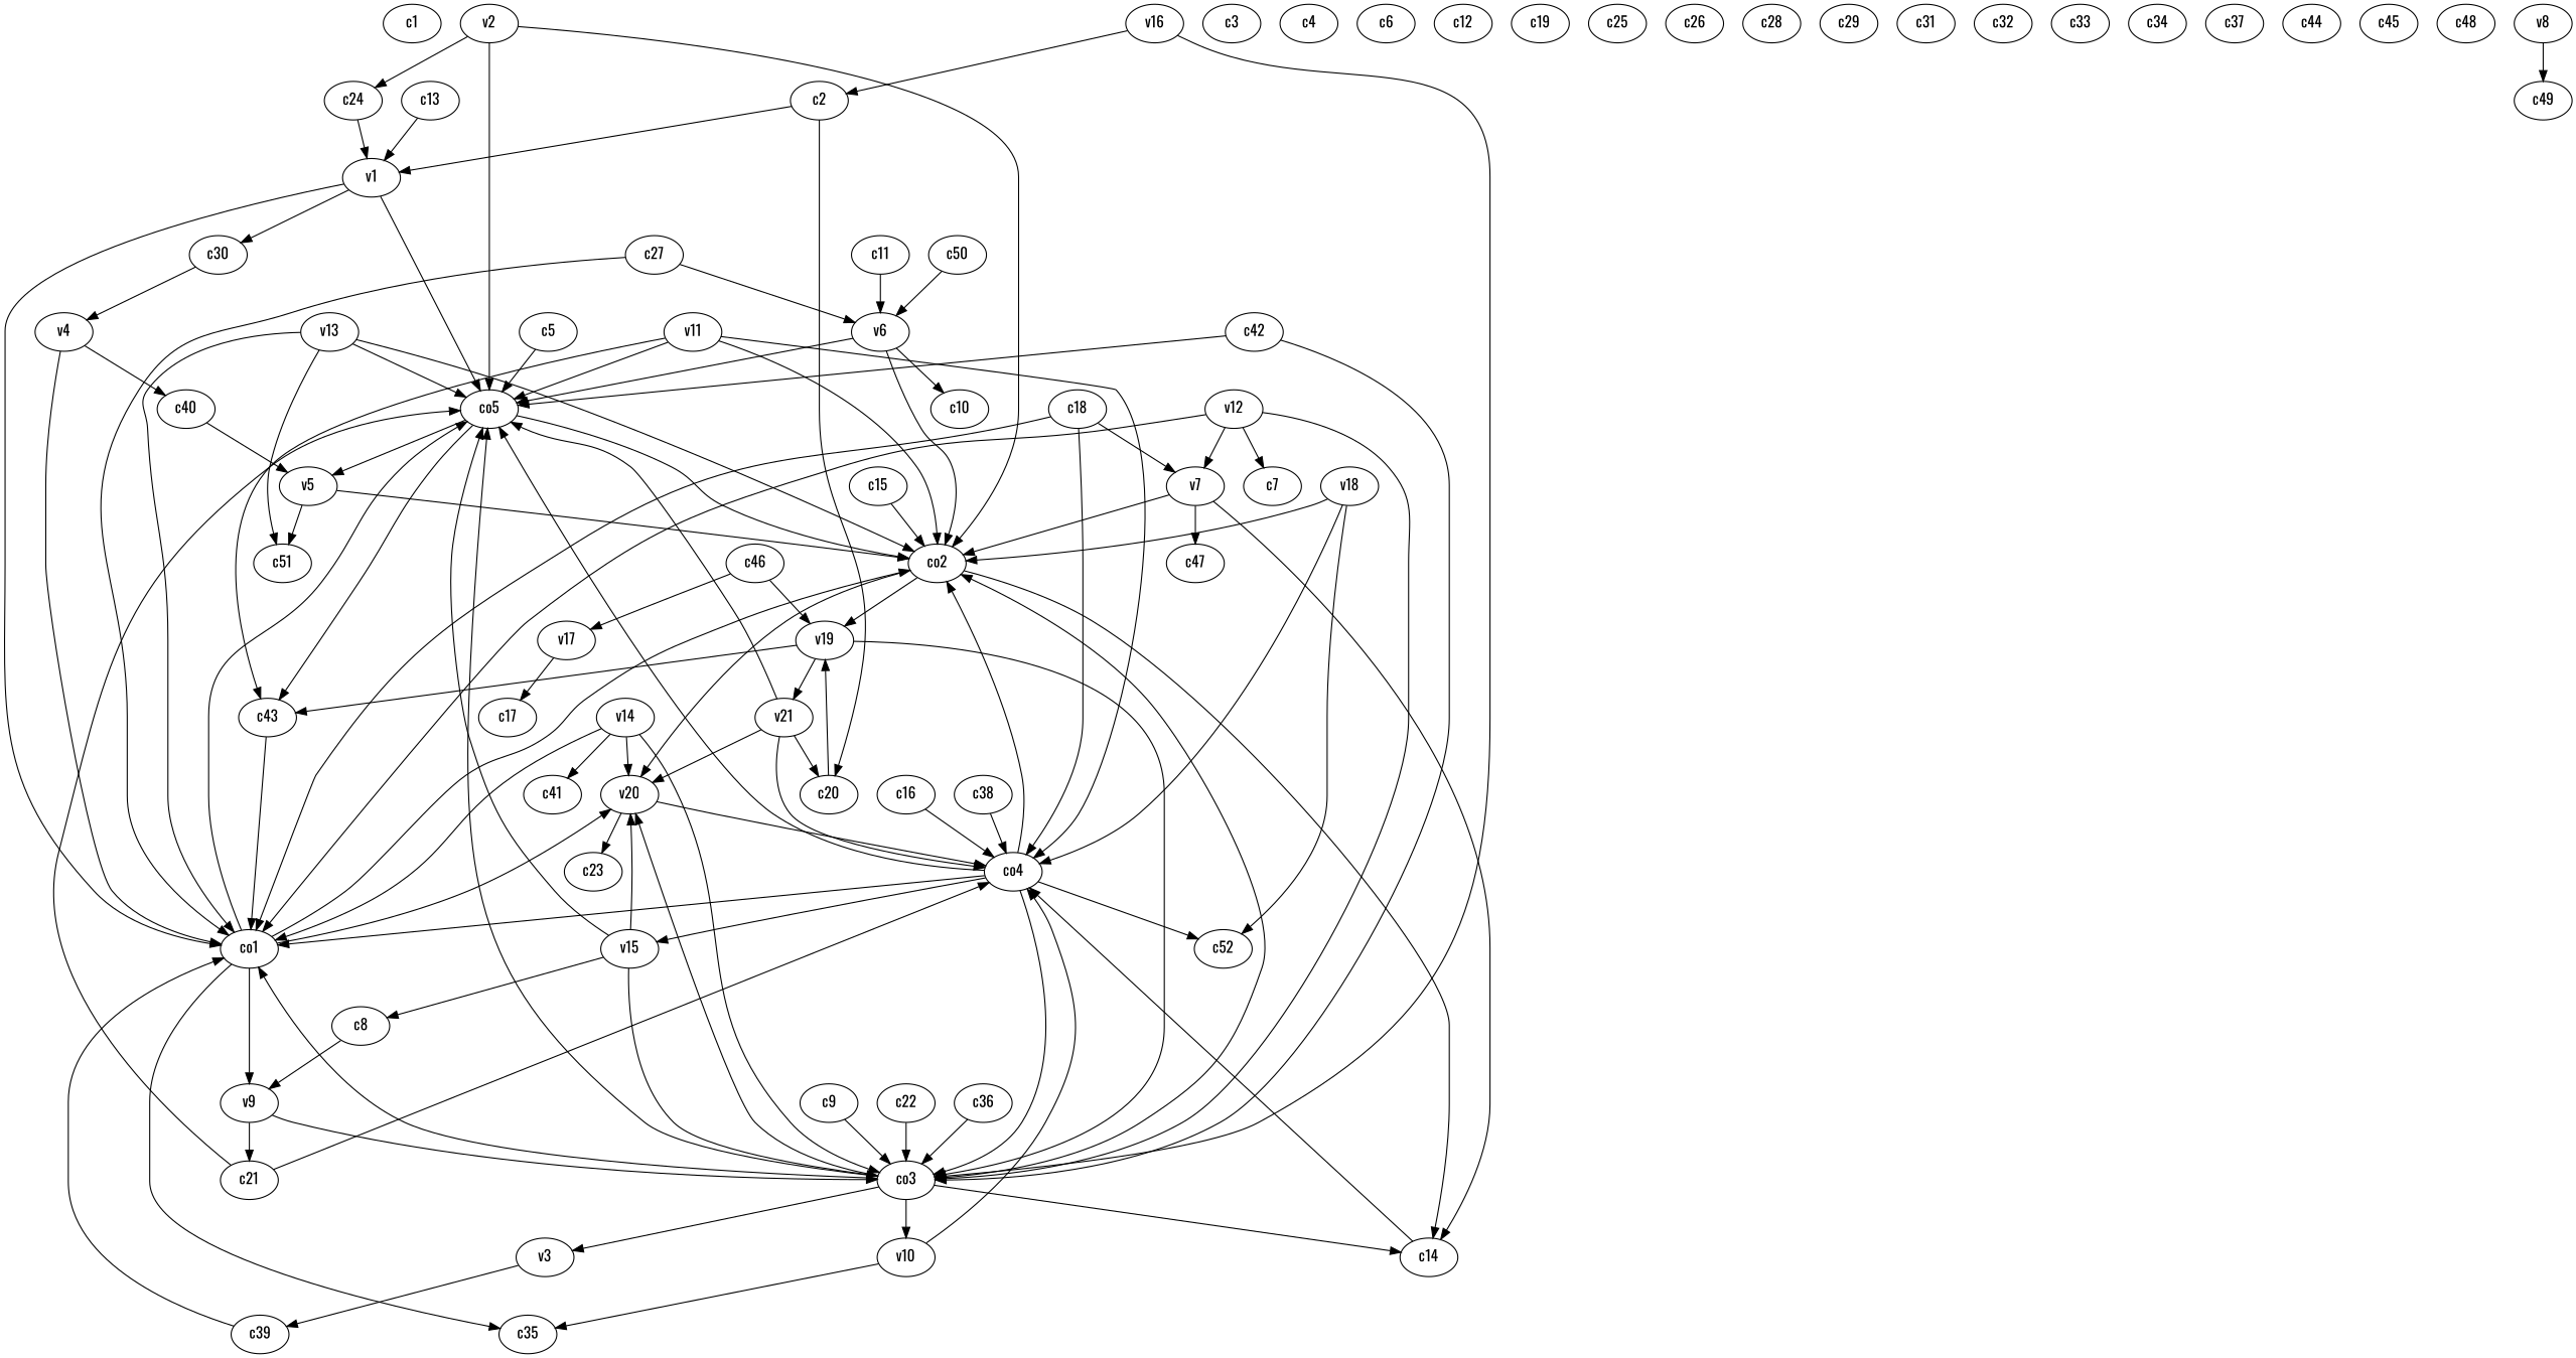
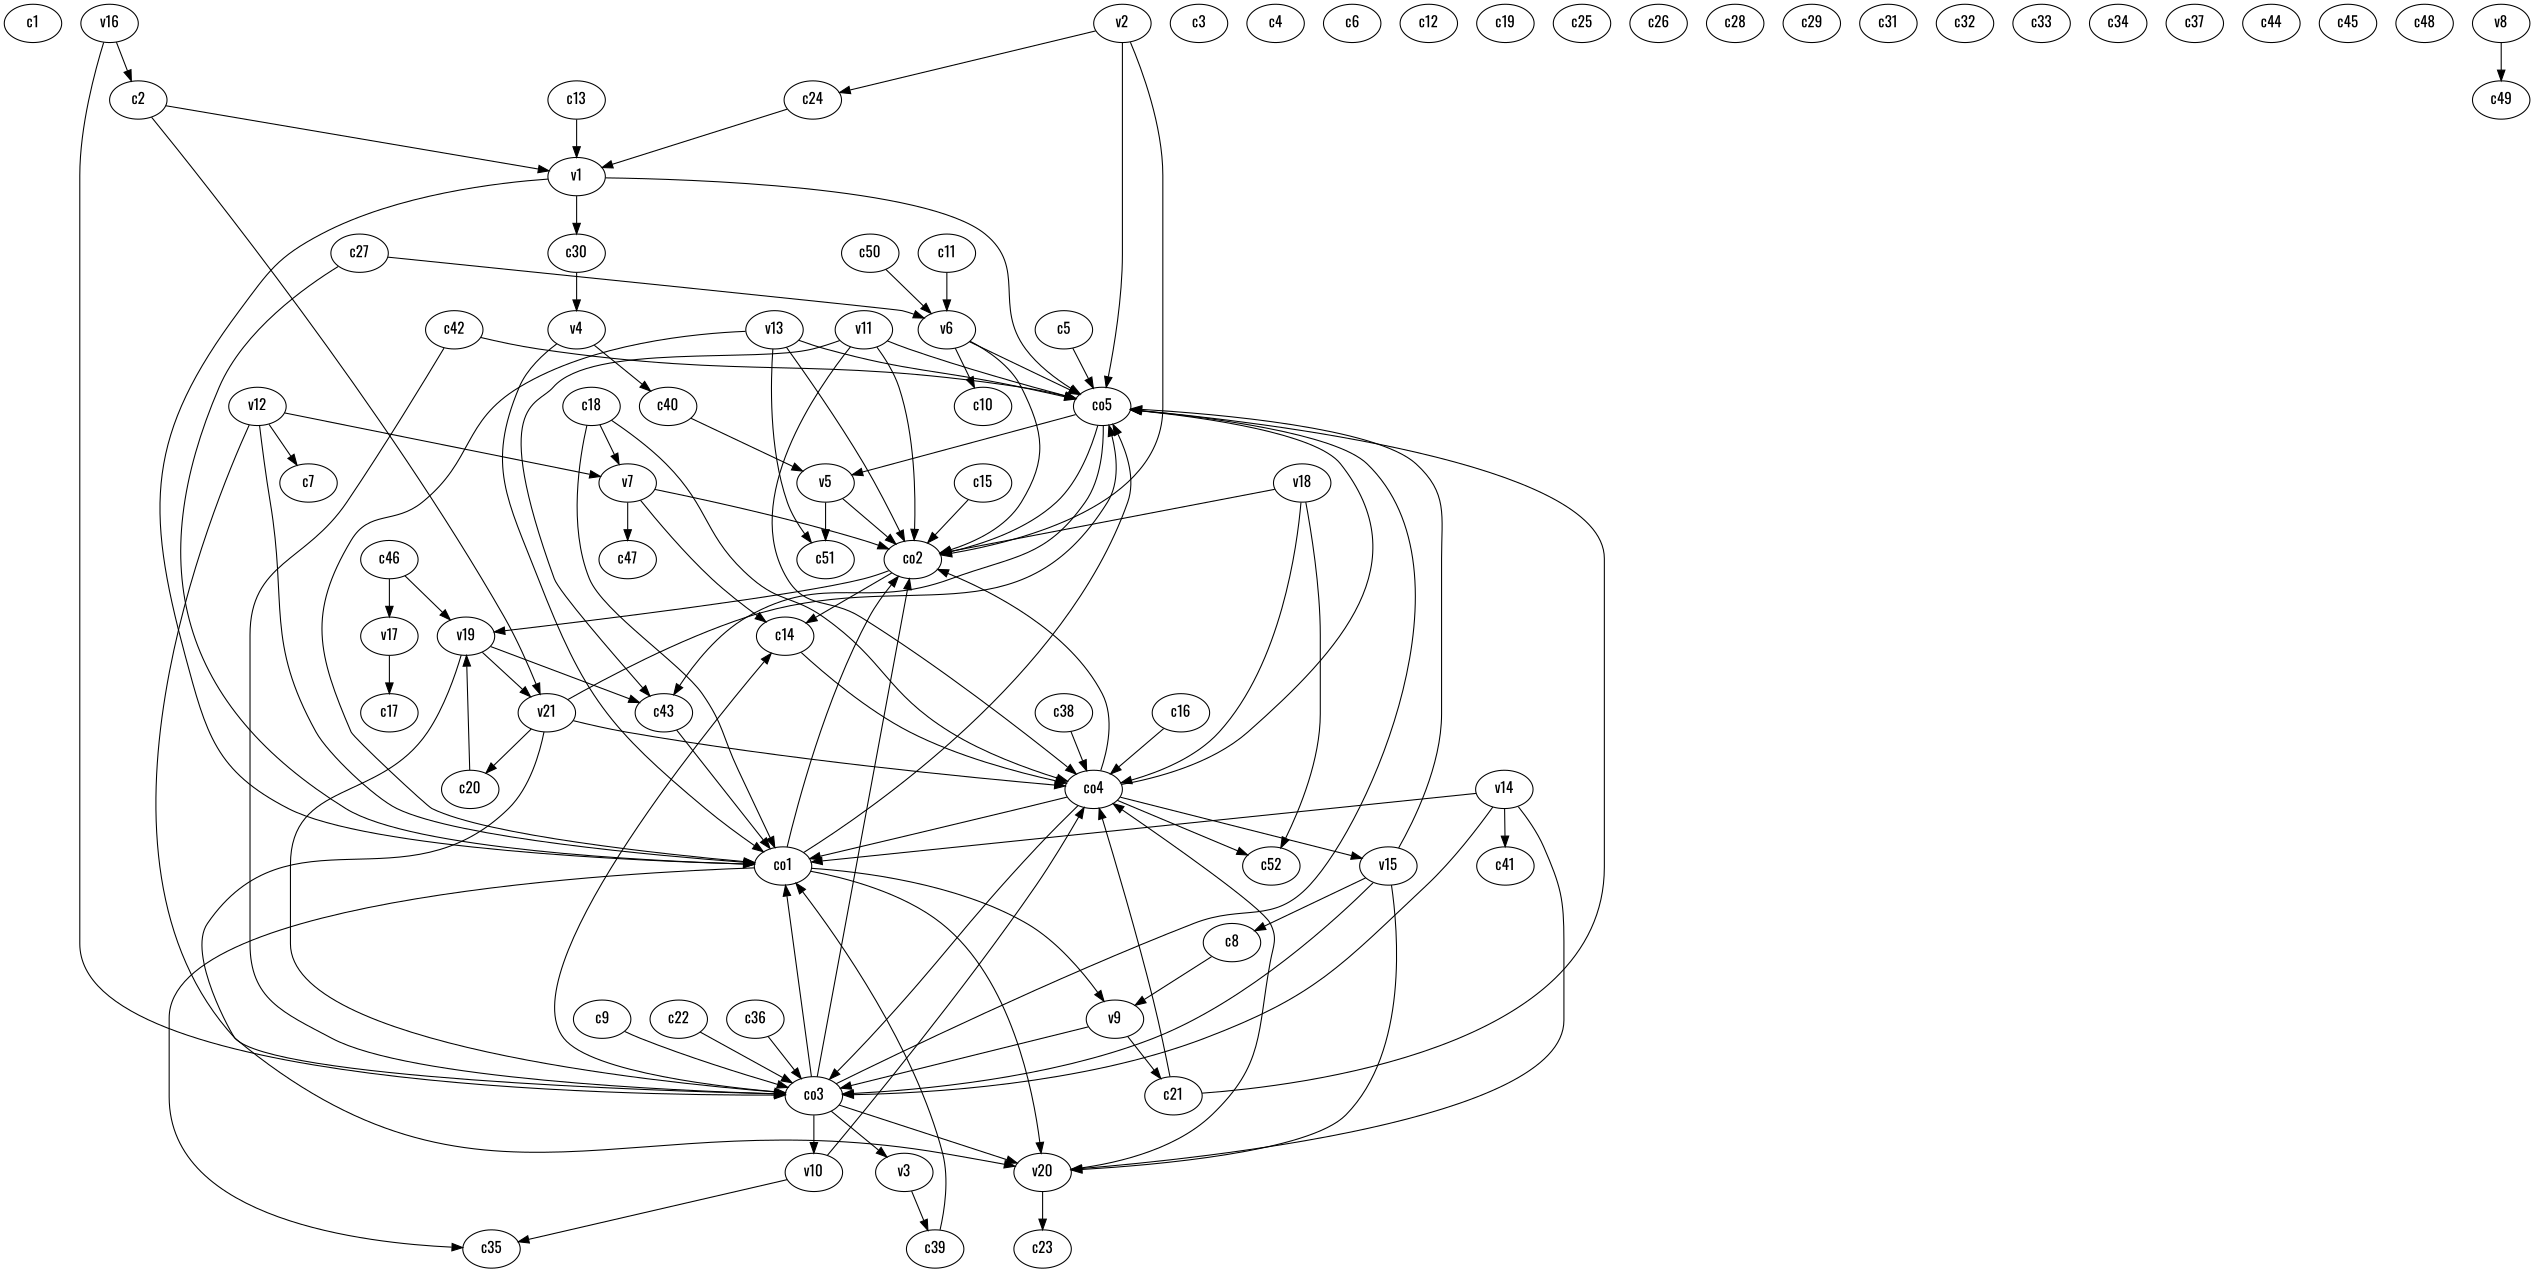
  strict digraph {
    fontname=Oswald
    node [fontname=Oswald]
    edge [fontname=Oswald weight=1]
    c1
    c2
    v1
    v21
    co5
    co1
    c30
    co4
    c20
    v20
    c3
    c4
    c5
    co2
    v5
    c43
    c6
    c8
    v9
    co3
    c21
    c9
    c14
    v3
    v10
    c11
    v6
    c10
    c12
    c13
    v15
    c52
    c15
    v19
    c16
    c18
    v7
    c47
    c35
    c19
    c22
    c24
    c25
    c26
    c27
    c28
    c29
    v4
    c40
    c31
    c32
    c33
    c34
    c36
    c37
    c38
    c39
    c51
    c42
    c44
    c45
    c46
    v17
    c17
    c48
    c50
    v2
    v8
    c49
    v11
    v12
    c7
    v13
    v14
    c41
    c23
    v16
    v18
    c2 -> v1
-   c2 -> c20
+   c2 -> v21
    v1 -> co5
    v1 -> co1
    v1 -> c30
    v21 -> co5
    v21 -> co4
    v21 -> c20
    v21 -> v20
    co5 -> co2
    co5 -> v5
    co5 -> c43
    co1 -> co5
    co1 -> v20
    co1 -> co2
    co1 -> v9
    co1 -> c35
    c30 -> v4
    co4 -> co5
    co4 -> co1
    co4 -> co2
    co4 -> co3
    co4 -> v15
    co4 -> c52
    c20 -> v19
    v20 -> co4
    v20 -> c23
    c5 -> co5
-   co2 -> v20
    co2 -> c14
    co2 -> v19
    v5 -> co2
    v5 -> c51
    c43 -> co1
    c8 -> v9
    v9 -> co3
    v9 -> c21
    co3 -> co5
    co3 -> co1
    co3 -> v20
    co3 -> co2
    co3 -> c14
    co3 -> v3
    co3 -> v10
    c21 -> co5
    c21 -> co4
    c9 -> co3
    c14 -> co4
    v3 -> c39
    v10 -> co4
    v10 -> c35
    c11 -> v6
    v6 -> co5
    v6 -> co2
    v6 -> c10
    c13 -> v1
    v15 -> co5
    v15 -> v20
    v15 -> c8
    v15 -> co3
    c15 -> co2
    v19 -> v21
    v19 -> c43
    v19 -> co3
    c16 -> co4
    c18 -> co1
    c18 -> co4
    c18 -> v7
    v7 -> co2
    v7 -> c14
    v7 -> c47
    c22 -> co3
    c24 -> v1
    c27 -> co1
    c27 -> v6
    v4 -> co1
    v4 -> c40
    c40 -> v5
    c36 -> co3
    c38 -> co4
    c39 -> co1
    c42 -> co5
    c42 -> co3
    c46 -> v19
    c46 -> v17
    v17 -> c17
    c50 -> v6
    v2 -> co5
    v2 -> co2
    v2 -> c24
    v8 -> c49
    v11 -> co5
    v11 -> co4
    v11 -> co2
    v11 -> c43
    v12 -> co1
    v12 -> co3
    v12 -> v7
    v12 -> c7
    v13 -> co5
    v13 -> co1
    v13 -> co2
    v13 -> c51
    v14 -> co1
    v14 -> v20
    v14 -> co3
    v14 -> c41
    v16 -> c2
    v16 -> co3
    v18 -> co4
    v18 -> co2
    v18 -> c52
  }
